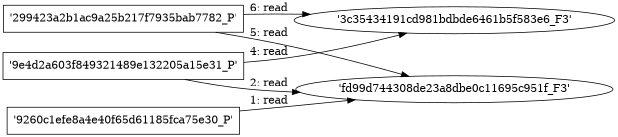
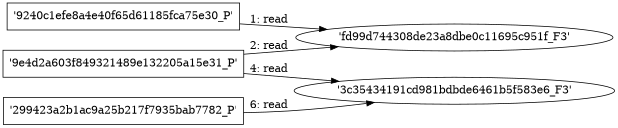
  digraph {
    engine=neato
    fixedsize=false
    fontsize=10
    nodesep=0.3
    rankdir=LR
    ranksep=0
    splines=true
    node [node_type=Process shape=box]
    "'fd99d744308de23a8dbe0c11695c951f_F3'" [node_type=file shape=ellipse]
-   "'9260c1efe8a4e40f65d61185fca75e30_P'"
+   "'9260c1efe8a4e40f65d61185fca75e30_P'" [label="'9240c1efe8a4e40f65d61185fca75e30_P'"]
    "'3c35434191cd981bdbde6461b5f583e6_F3'" [node_type=file shape=ellipse]
    "'9e4d2a603f849321489e132205a15e31_P'"
    "'299423a2b1ac9a25b217f7935bab7782_P'"
    "'9260c1efe8a4e40f65d61185fca75e30_P'" -> "'fd99d744308de23a8dbe0c11695c951f_F3'" [label="1: read"]
    "'9e4d2a603f849321489e132205a15e31_P'" -> "'fd99d744308de23a8dbe0c11695c951f_F3'" [label="2: read"]
    "'9e4d2a603f849321489e132205a15e31_P'" -> "'3c35434191cd981bdbde6461b5f583e6_F3'" [label="4: read"]
-   "'299423a2b1ac9a25b217f7935bab7782_P'" -> "'fd99d744308de23a8dbe0c11695c951f_F3'" [label="5: read"]
    "'299423a2b1ac9a25b217f7935bab7782_P'" -> "'3c35434191cd981bdbde6461b5f583e6_F3'" [label="6: read"]
  }
